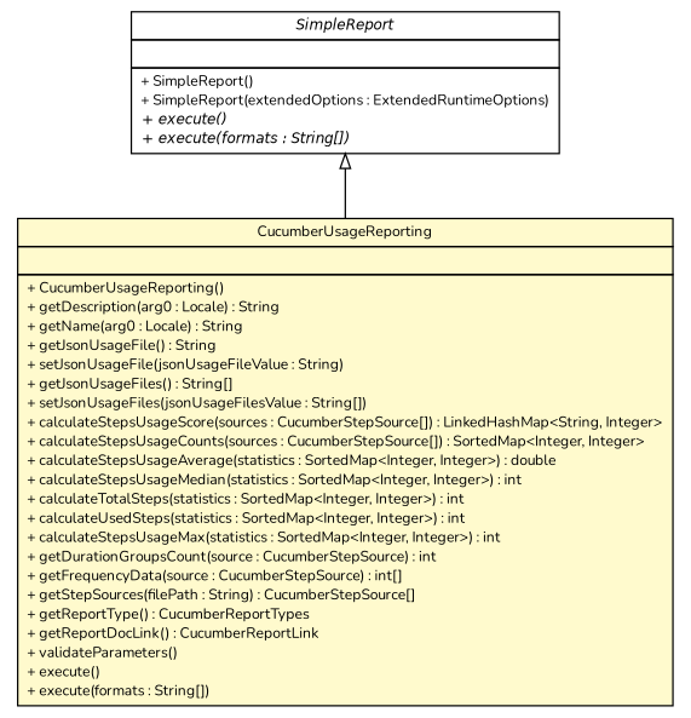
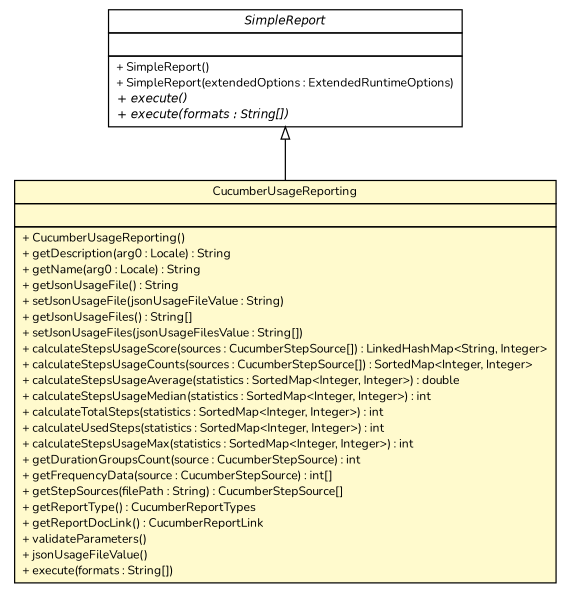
  digraph {
    nodesep=0.25
    ranksep=0.5
    fontname=Nunito
    node [fontcolor=black fontname=Nunito fontsize=10.0 shape=plaintext]
-   n1 [label=<<table title="com.github.mkolisnyk.cucumber.reporting.CucumberUsageReporting" border="0" cellborder="1" cellspacing="0" cellpadding="2" port="p" bgcolor="lemonChiffon" href="./CucumberUsageReporting.html"> 		<tr><td><table border="0" cellspacing="0" cellpadding="1"> <tr><td align="center" balign="center"> CucumberUsageReporting </td></tr> 		</table></td></tr> 		<tr><td><table border="0" cellspacing="0" cellpadding="1"> <tr><td align="left" balign="left">  </td></tr> 		</table></td></tr> 		<tr><td><table border="0" cellspacing="0" cellpadding="1"> <tr><td align="left" balign="left"> + CucumberUsageReporting() </td></tr> <tr><td align="left" balign="left"> + getDescription(arg0 : Locale) : String </td></tr> <tr><td align="left" balign="left"> + getName(arg0 : Locale) : String </td></tr> <tr><td align="left" balign="left"> + getJsonUsageFile() : String </td></tr> <tr><td align="left" balign="left"> + setJsonUsageFile(jsonUsageFileValue : String) </td></tr> <tr><td align="left" balign="left"> + getJsonUsageFiles() : String[] </td></tr> <tr><td align="left" balign="left"> + setJsonUsageFiles(jsonUsageFilesValue : String[]) </td></tr> <tr><td align="left" balign="left"> + calculateStepsUsageScore(sources : CucumberStepSource[]) : LinkedHashMap&lt;String, Integer&gt; </td></tr> <tr><td align="left" balign="left"> + calculateStepsUsageCounts(sources : CucumberStepSource[]) : SortedMap&lt;Integer, Integer&gt; </td></tr> <tr><td align="left" balign="left"> + calculateStepsUsageAverage(statistics : SortedMap&lt;Integer, Integer&gt;) : double </td></tr> <tr><td align="left" balign="left"> + calculateStepsUsageMedian(statistics : SortedMap&lt;Integer, Integer&gt;) : int </td></tr> <tr><td align="left" balign="left"> + calculateTotalSteps(statistics : SortedMap&lt;Integer, Integer&gt;) : int </td></tr> <tr><td align="left" balign="left"> + calculateUsedSteps(statistics : SortedMap&lt;Integer, Integer&gt;) : int </td></tr> <tr><td align="left" balign="left"> + calculateStepsUsageMax(statistics : SortedMap&lt;Integer, Integer&gt;) : int </td></tr> <tr><td align="left" balign="left"> + getDurationGroupsCount(source : CucumberStepSource) : int </td></tr> <tr><td align="left" balign="left"> + getFrequencyData(source : CucumberStepSource) : int[] </td></tr> <tr><td align="left" balign="left"> + getStepSources(filePath : String) : CucumberStepSource[] </td></tr> <tr><td align="left" balign="left"> + getReportType() : CucumberReportTypes </td></tr> <tr><td align="left" balign="left"> + getReportDocLink() : CucumberReportLink </td></tr> <tr><td align="left" balign="left"> + validateParameters() </td></tr> <tr><td align="left" balign="left"> + execute() </td></tr> <tr><td align="left" balign="left"> + execute(formats : String[]) </td></tr> 		</table></td></tr> 		</table>>]
+   n1 [label=<<table title="com.github.mkolisnyk.cucumber.reporting.CucumberUsageReporting" border="0" cellborder="1" cellspacing="0" cellpadding="2" port="p" bgcolor="lemonChiffon" href="./CucumberUsageReporting.html"> 		<tr><td><table border="0" cellspacing="0" cellpadding="1"> <tr><td align="center" balign="center"> CucumberUsageReporting </td></tr> 		</table></td></tr> 		<tr><td><table border="0" cellspacing="0" cellpadding="1"> <tr><td align="left" balign="left">  </td></tr> 		</table></td></tr> 		<tr><td><table border="0" cellspacing="0" cellpadding="1"> <tr><td align="left" balign="left"> + CucumberUsageReporting() </td></tr> <tr><td align="left" balign="left"> + getDescription(arg0 : Locale) : String </td></tr> <tr><td align="left" balign="left"> + getName(arg0 : Locale) : String </td></tr> <tr><td align="left" balign="left"> + getJsonUsageFile() : String </td></tr> <tr><td align="left" balign="left"> + setJsonUsageFile(jsonUsageFileValue : String) </td></tr> <tr><td align="left" balign="left"> + getJsonUsageFiles() : String[] </td></tr> <tr><td align="left" balign="left"> + setJsonUsageFiles(jsonUsageFilesValue : String[]) </td></tr> <tr><td align="left" balign="left"> + calculateStepsUsageScore(sources : CucumberStepSource[]) : LinkedHashMap&lt;String, Integer&gt; </td></tr> <tr><td align="left" balign="left"> + calculateStepsUsageCounts(sources : CucumberStepSource[]) : SortedMap&lt;Integer, Integer&gt; </td></tr> <tr><td align="left" balign="left"> + calculateStepsUsageAverage(statistics : SortedMap&lt;Integer, Integer&gt;) : double </td></tr> <tr><td align="left" balign="left"> + calculateStepsUsageMedian(statistics : SortedMap&lt;Integer, Integer&gt;) : int </td></tr> <tr><td align="left" balign="left"> + calculateTotalSteps(statistics : SortedMap&lt;Integer, Integer&gt;) : int </td></tr> <tr><td align="left" balign="left"> + calculateUsedSteps(statistics : SortedMap&lt;Integer, Integer&gt;) : int </td></tr> <tr><td align="left" balign="left"> + calculateStepsUsageMax(statistics : SortedMap&lt;Integer, Integer&gt;) : int </td></tr> <tr><td align="left" balign="left"> + getDurationGroupsCount(source : CucumberStepSource) : int </td></tr> <tr><td align="left" balign="left"> + getFrequencyData(source : CucumberStepSource) : int[] </td></tr> <tr><td align="left" balign="left"> + getStepSources(filePath : String) : CucumberStepSource[] </td></tr> <tr><td align="left" balign="left"> + getReportType() : CucumberReportTypes </td></tr> <tr><td align="left" balign="left"> + getReportDocLink() : CucumberReportLink </td></tr> <tr><td align="left" balign="left"> + validateParameters() </td></tr> <tr><td align="left" balign="left"> + jsonUsageFileValue() </td></tr> <tr><td align="left" balign="left"> + execute(formats : String[]) </td></tr> 		</table></td></tr> 		</table>>]
    n2 [label=<<table title="com.github.mkolisnyk.cucumber.reporting.interfaces.SimpleReport" border="0" cellborder="1" cellspacing="0" cellpadding="2" port="p" href="./interfaces/SimpleReport.html"> 		<tr><td><table border="0" cellspacing="0" cellpadding="1"> <tr><td align="center" balign="center"><font face="Helvetica-Oblique"> SimpleReport </font></td></tr> 		</table></td></tr> 		<tr><td><table border="0" cellspacing="0" cellpadding="1"> <tr><td align="left" balign="left">  </td></tr> 		</table></td></tr> 		<tr><td><table border="0" cellspacing="0" cellpadding="1"> <tr><td align="left" balign="left"> + SimpleReport() </td></tr> <tr><td align="left" balign="left"> + SimpleReport(extendedOptions : ExtendedRuntimeOptions) </td></tr> <tr><td align="left" balign="left"><font face="Helvetica-Oblique" point-size="10.0"> + execute() </font></td></tr> <tr><td align="left" balign="left"><font face="Helvetica-Oblique" point-size="10.0"> + execute(formats : String[]) </font></td></tr> 		</table></td></tr> 		</table>>]
    n2 -> n1 [arrowtail=empty dir=back fontname=Nunito fontsize=10 headport=p labelfontname=Helvetica labelfontsize=10 tailport=p]
  }
